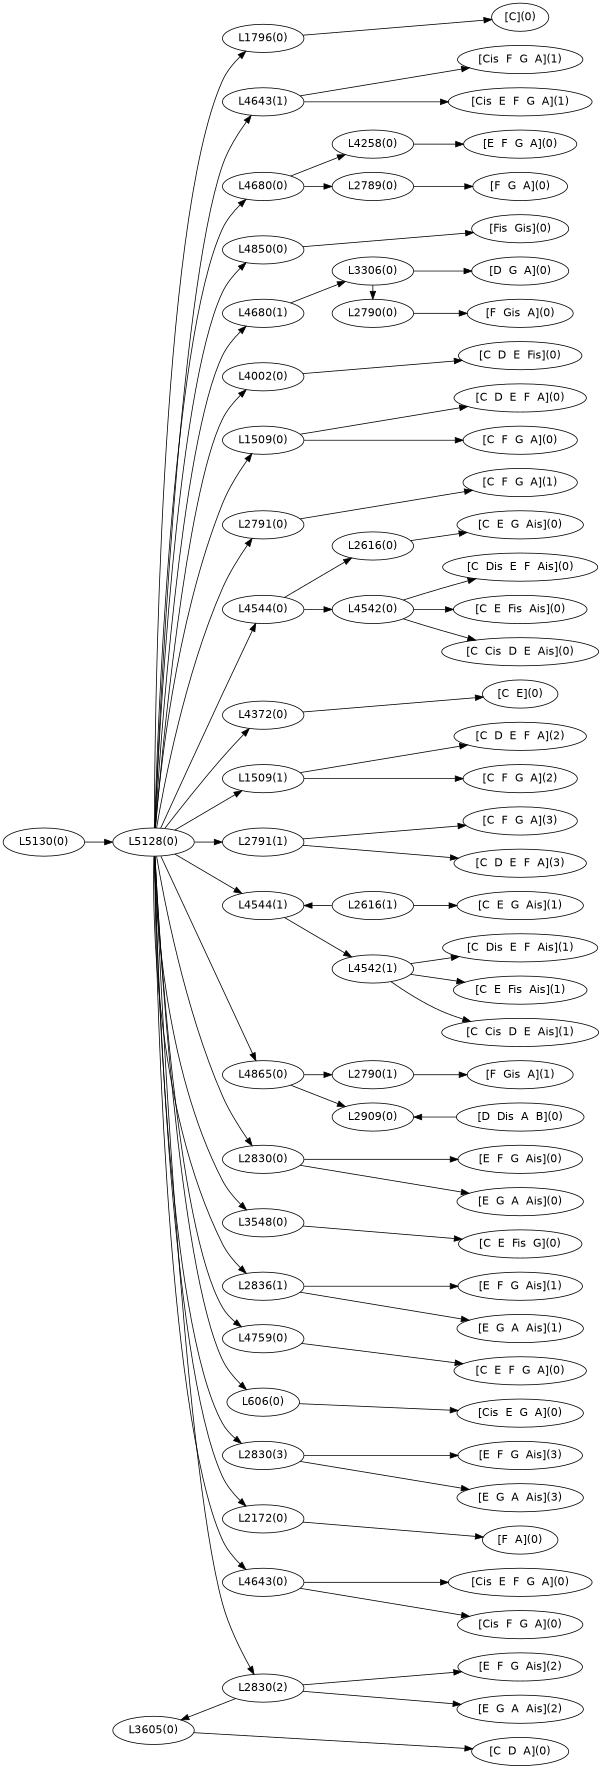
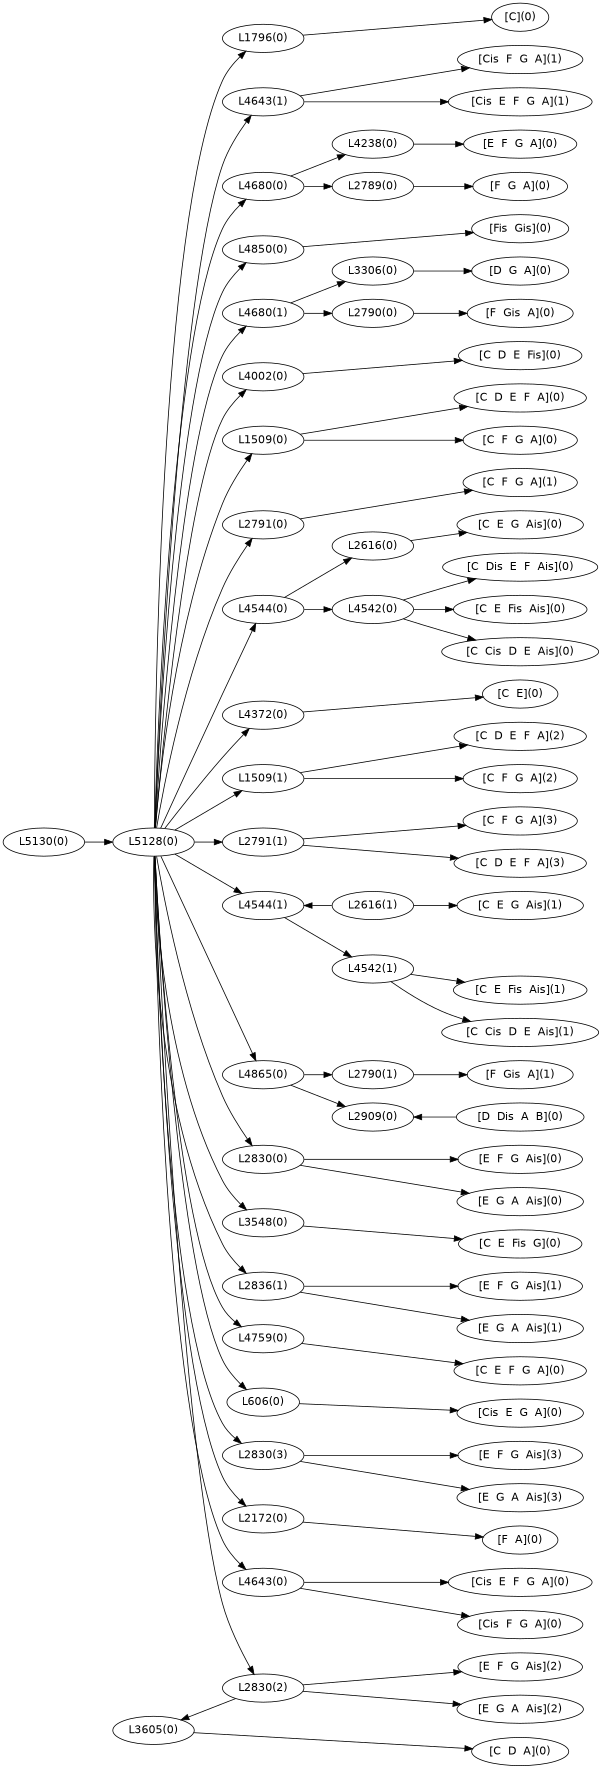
  digraph {
    fontname="DejaVu Sans"
    rankdir=LR
    node [fontname="DejaVu Sans"]
    edge [fontname="DejaVu Sans"]
    "L5130(0)"
    "L5128(0)"
    "L3605(0)"
    "L4680(0)"
    "L4850(0)"
    "L4680(1)"
    "L4002(0)"
    "L1509(0)"
    "L2791(0)"
    "L4544(0)"
    "L4372(0)"
    "L1509(1)"
    "L2791(1)"
    "L4544(1)"
    "L4865(0)"
    "L2830(0)"
    "L3548(0)"
    n18 [label="L2836(1)"]
    "L4759(0)"
    "L2830(2)"
    "L606(0)"
    "L2830(3)"
    "L2172(0)"
    "L4643(0)"
    "L1796(0)"
    "L4643(1)"
    "L2789(0)"
-   "L4258(0)"
+   "L4258(0)" [label="L4238(0)"]
    "L2790(0)"
    "L3306(0)"
    "L4542(0)"
    "L2616(0)"
    "L4542(1)"
    "L2616(1)"
    "L2909(0)"
    "L2790(1)"
    "[F  G  A](0)"
    "[E  F  G  A](0)"
    "[Fis  Gis](0)"
    "[F  Gis  A](0)"
    "[D  G  A](0)"
    "[C  D  E  Fis](0)"
    "[C  F  G  A](0)"
    "[C  D  E  F  A](0)"
    "[C  F  G  A](1)"
    "[C  Cis  D  E  Ais](0)"
    "[C  Dis  E  F  Ais](0)"
    "[C  E  Fis  Ais](0)"
    "[C  E  G  Ais](0)"
    "[C  E](0)"
    "[C  F  G  A](2)"
    "[C  D  E  F  A](2)"
    "[C  D  E  F  A](3)"
    "[C  F  G  A](3)"
    "[C  Cis  D  E  Ais](1)"
-   "[C  Dis  E  F  Ais](1)"
    "[C  E  Fis  Ais](1)"
    "[C  E  G  Ais](1)"
    "[D  Dis  A  B](0)"
    "[F  Gis  A](1)"
    "[E  G  A  Ais](0)"
    "[E  F  G  Ais](0)"
    "[C  E  Fis  G](0)"
    "[E  G  A  Ais](1)"
    "[E  F  G  Ais](1)"
    "[C  E  F  G  A](0)"
    "[E  G  A  Ais](2)"
    "[E  F  G  Ais](2)"
    "[Cis  E  G  A](0)"
    "[E  G  A  Ais](3)"
    "[E  F  G  Ais](3)"
    "[F  A](0)"
    "[Cis  F  G  A](0)"
    "[Cis  E  F  G  A](0)"
    "[C](0)"
    "[Cis  F  G  A](1)"
    "[Cis  E  F  G  A](1)"
    "[C  D  A](0)"
    subgraph sub_1 {
      rank=min
      "L5130(0)"
    }
    subgraph sub_2 {
      rank=same
      "L5128(0)"
      "L3605(0)"
    }
    subgraph sub_3 {
      rank=same
      "L4680(0)"
      "L4850(0)"
      "L4680(1)"
      "L4002(0)"
      "L1509(0)"
      "L2791(0)"
      "L4544(0)"
      "L4372(0)"
      "L1509(1)"
      "L2791(1)"
      "L4544(1)"
      "L4865(0)"
      "L2830(0)"
      "L3548(0)"
      n18
      "L4759(0)"
      "L2830(2)"
      "L606(0)"
      "L2830(3)"
      "L2172(0)"
      "L4643(0)"
      "L1796(0)"
      "L4643(1)"
    }
    subgraph sub_4 {
      rank=same
      "L2789(0)"
      "L4258(0)"
      "L2790(0)"
      "L3306(0)"
      "L4542(0)"
      "L2616(0)"
      "L4542(1)"
      "L2616(1)"
      "L2909(0)"
      "L2790(1)"
    }
    subgraph sub_5 {
      rank=max
      "[F  G  A](0)"
      "[E  F  G  A](0)"
      "[Fis  Gis](0)"
      "[F  Gis  A](0)"
      "[D  G  A](0)"
      "[C  D  E  Fis](0)"
      "[C  F  G  A](0)"
      "[C  D  E  F  A](0)"
      "[C  F  G  A](1)"
      "[C  Cis  D  E  Ais](0)"
      "[C  Dis  E  F  Ais](0)"
      "[C  E  Fis  Ais](0)"
      "[C  E  G  Ais](0)"
      "[C  E](0)"
      "[C  F  G  A](2)"
      "[C  D  E  F  A](2)"
      "[C  D  E  F  A](3)"
      "[C  F  G  A](3)"
      "[C  Cis  D  E  Ais](1)"
-     "[C  Dis  E  F  Ais](1)"
      "[C  E  Fis  Ais](1)"
      "[C  E  G  Ais](1)"
      "[D  Dis  A  B](0)"
      "[F  Gis  A](1)"
      "[E  G  A  Ais](0)"
      "[E  F  G  Ais](0)"
      "[C  E  Fis  G](0)"
      "[E  G  A  Ais](1)"
      "[E  F  G  Ais](1)"
      "[C  E  F  G  A](0)"
      "[E  G  A  Ais](2)"
      "[E  F  G  Ais](2)"
      "[Cis  E  G  A](0)"
      "[E  G  A  Ais](3)"
      "[E  F  G  Ais](3)"
      "[F  A](0)"
      "[Cis  F  G  A](0)"
      "[Cis  E  F  G  A](0)"
      "[C](0)"
      "[Cis  F  G  A](1)"
      "[Cis  E  F  G  A](1)"
      "[C  D  A](0)"
    }
    "L5130(0)" -> "L5128(0)"
    "L5128(0)" -> "L4680(0)"
    "L5128(0)" -> "L4850(0)"
    "L5128(0)" -> "L4680(1)"
    "L5128(0)" -> "L4002(0)"
    "L5128(0)" -> "L1509(0)"
    "L5128(0)" -> "L2791(0)"
    "L5128(0)" -> "L4544(0)"
    "L5128(0)" -> "L4372(0)"
    "L5128(0)" -> "L1509(1)"
    "L5128(0)" -> "L2791(1)"
    "L5128(0)" -> "L4544(1)"
    "L5128(0)" -> "L4865(0)"
    "L5128(0)" -> "L2830(0)"
    "L5128(0)" -> "L3548(0)"
    "L5128(0)" -> n18
    "L5128(0)" -> "L4759(0)"
    "L5128(0)" -> "L2830(2)"
    "L5128(0)" -> "L606(0)"
    "L5128(0)" -> "L2830(3)"
    "L5128(0)" -> "L2172(0)"
    "L5128(0)" -> "L4643(0)"
    "L5128(0)" -> "L1796(0)"
    "L5128(0)" -> "L4643(1)"
    "L3605(0)" -> "[C  D  A](0)"
    "L4680(0)" -> "L2789(0)"
    "L4680(0)" -> "L4258(0)"
    "L4850(0)" -> "[Fis  Gis](0)"
-   "L3306(0)" -> "L2790(0)"
+   "L4680(1)" -> "L2790(0)"
    "L4680(1)" -> "L3306(0)"
    "L4002(0)" -> "[C  D  E  Fis](0)"
    "L1509(0)" -> "[C  F  G  A](0)"
    "L1509(0)" -> "[C  D  E  F  A](0)"
    "L2791(0)" -> "[C  F  G  A](1)"
    "L4544(0)" -> "L4542(0)"
    "L4544(0)" -> "L2616(0)"
    "L4372(0)" -> "[C  E](0)"
    "L1509(1)" -> "[C  F  G  A](2)"
    "L1509(1)" -> "[C  D  E  F  A](2)"
    "L2791(1)" -> "[C  D  E  F  A](3)"
    "L2791(1)" -> "[C  F  G  A](3)"
    "L4544(1)" -> "L4542(1)"
    "L4865(0)" -> "L2909(0)"
    "L4865(0)" -> "L2790(1)"
    "L2830(0)" -> "[E  G  A  Ais](0)"
    "L2830(0)" -> "[E  F  G  Ais](0)"
    "L3548(0)" -> "[C  E  Fis  G](0)"
    n18 -> "[E  G  A  Ais](1)"
    n18 -> "[E  F  G  Ais](1)"
    "L4759(0)" -> "[C  E  F  G  A](0)"
    "L2830(2)" -> "L3605(0)"
    "L2830(2)" -> "[E  G  A  Ais](2)"
    "L2830(2)" -> "[E  F  G  Ais](2)"
    "L606(0)" -> "[Cis  E  G  A](0)"
    "L2830(3)" -> "[E  G  A  Ais](3)"
    "L2830(3)" -> "[E  F  G  Ais](3)"
    "L2172(0)" -> "[F  A](0)"
    "L4643(0)" -> "[Cis  F  G  A](0)"
    "L4643(0)" -> "[Cis  E  F  G  A](0)"
    "L1796(0)" -> "[C](0)"
    "L4643(1)" -> "[Cis  F  G  A](1)"
    "L4643(1)" -> "[Cis  E  F  G  A](1)"
    "L2789(0)" -> "[F  G  A](0)"
    "L4258(0)" -> "[E  F  G  A](0)"
    "L2790(0)" -> "[F  Gis  A](0)"
    "L3306(0)" -> "[D  G  A](0)"
    "L4542(0)" -> "[C  Cis  D  E  Ais](0)"
    "L4542(0)" -> "[C  Dis  E  F  Ais](0)"
    "L4542(0)" -> "[C  E  Fis  Ais](0)"
    "L2616(0)" -> "[C  E  G  Ais](0)"
    "L4542(1)" -> "[C  Cis  D  E  Ais](1)"
-   "L4542(1)" -> "[C  Dis  E  F  Ais](1)"
    "L4542(1)" -> "[C  E  Fis  Ais](1)"
    "L2616(1)" -> "L4544(1)"
    "L2616(1)" -> "[C  E  G  Ais](1)"
    "L2790(1)" -> "[F  Gis  A](1)"
    "[D  Dis  A  B](0)" -> "L2909(0)"
  }
